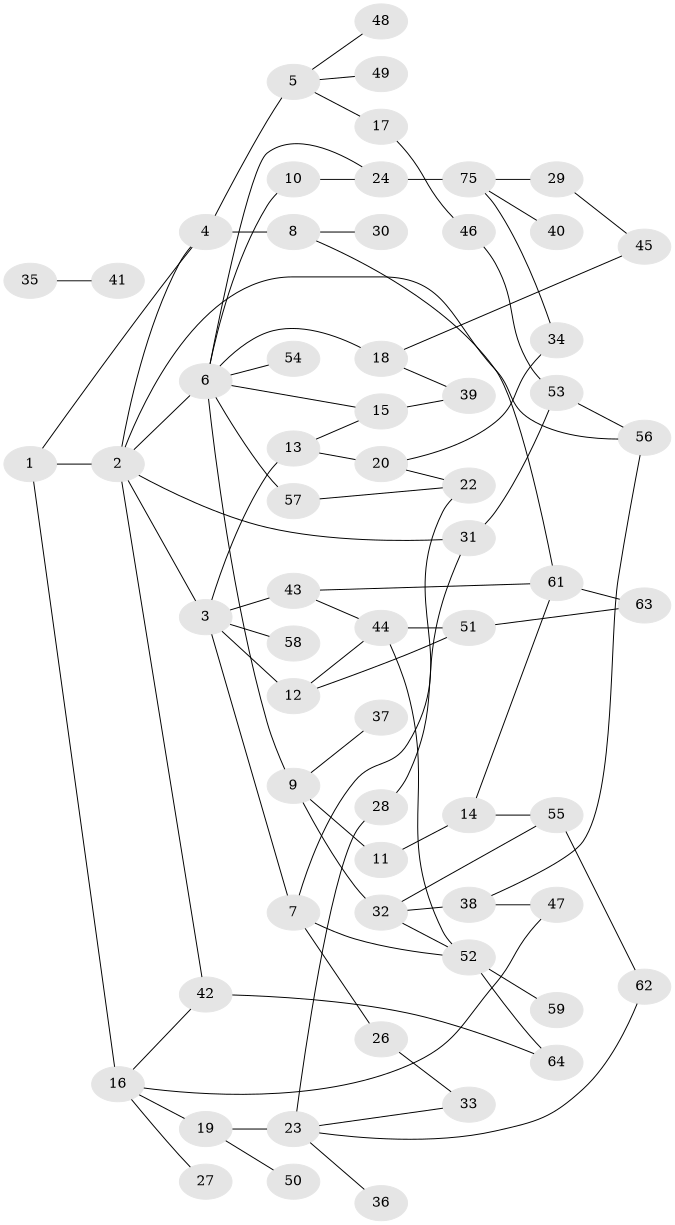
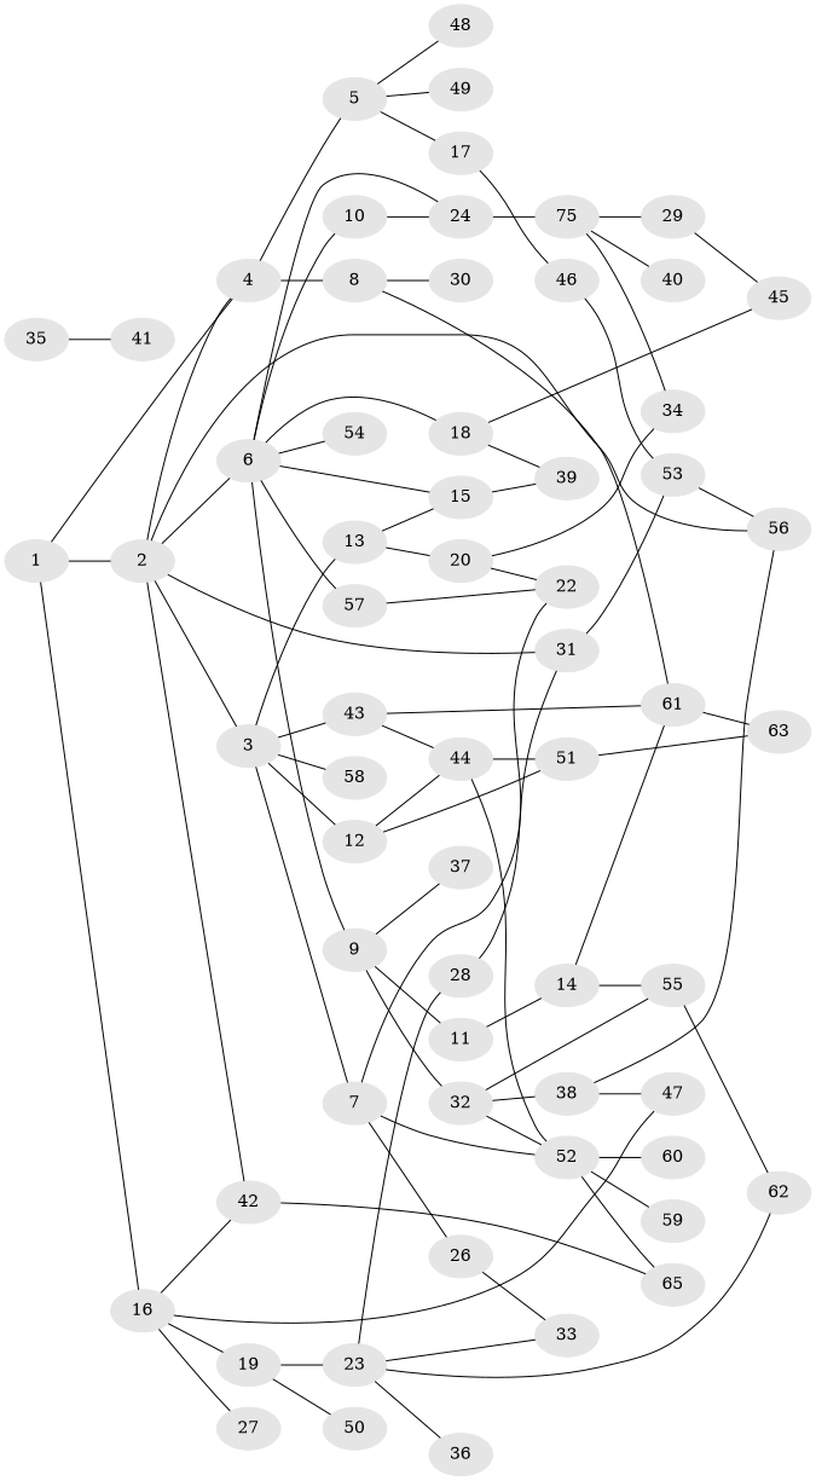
  graph {
    rankdir=LR
    node [color=gray90 style=filled]
    1
    2
    4
    16
    3
    6
    31
    42
    56
    5
    8
    19
    27
    47
    7
    12
    13
    43
    58
    9
    10
    15
    18
    24
    54
    57
    53
-   64
+   64 [label=65]
    22
    26
    52
    44
    51
    20
    61
    17
    48
    49
    30
    46
    11
    32
    37
    39
    45
    n46 [label=75]
    33
    59
+   60
    63
    14
    55
    38
    34
    62
    23
    50
    28
    36
    35
    41
    29
    40
    1 -- 2
    1 -- 4
    1 -- 16
    2 -- 4
    2 -- 3
    2 -- 6
    2 -- 31
    2 -- 42
    2 -- 56
    4 -- 5
    4 -- 8
    16 -- 42
    16 -- 19
    16 -- 27
    16 -- 47
    3 -- 7
    3 -- 12
    3 -- 13
    3 -- 43
    3 -- 58
    6 -- 9
    6 -- 10
    6 -- 15
    6 -- 18
    6 -- 24
    6 -- 54
    6 -- 57
    31 -- 53
    42 -- 64
    5 -- 17
    5 -- 48
    5 -- 49
    8 -- 61
    8 -- 30
    19 -- 23
    19 -- 50
    7 -- 22
    7 -- 26
    7 -- 52
    12 -- 44
    12 -- 51
    13 -- 15
    13 -- 20
    43 -- 44
    43 -- 61
    9 -- 11
    9 -- 32
    9 -- 37
    10 -- 24
    15 -- 39
    18 -- 39
    18 -- 45
    24 -- n46
    57 -- 22
    53 -- 56
    26 -- 33
    52 -- 64
    52 -- 59
+   52 -- 60
    44 -- 52
    44 -- 51
    51 -- 63
    20 -- 22
    20 -- 34
    61 -- 63
    17 -- 46
    46 -- 53
    11 -- 14
    32 -- 52
    32 -- 55
    32 -- 38
    n46 -- 34
    n46 -- 29
    n46 -- 40
    14 -- 61
    14 -- 55
    55 -- 62
    38 -- 56
    38 -- 47
    23 -- 33
    23 -- 62
    23 -- 28
    23 -- 36
    28 -- 31
    35 -- 41
    29 -- 45
  }
